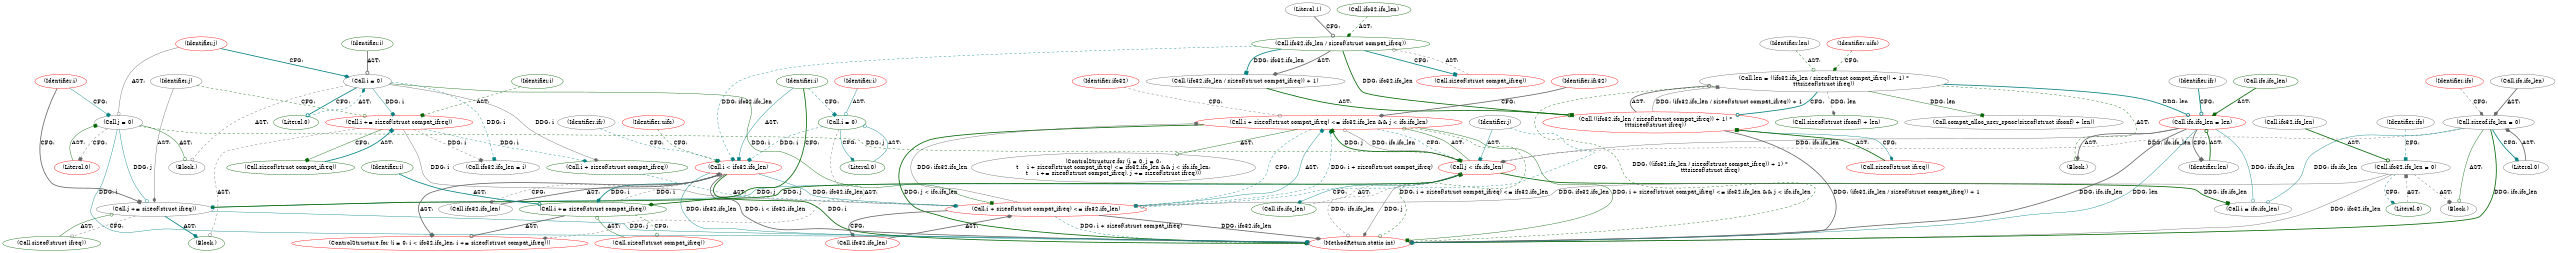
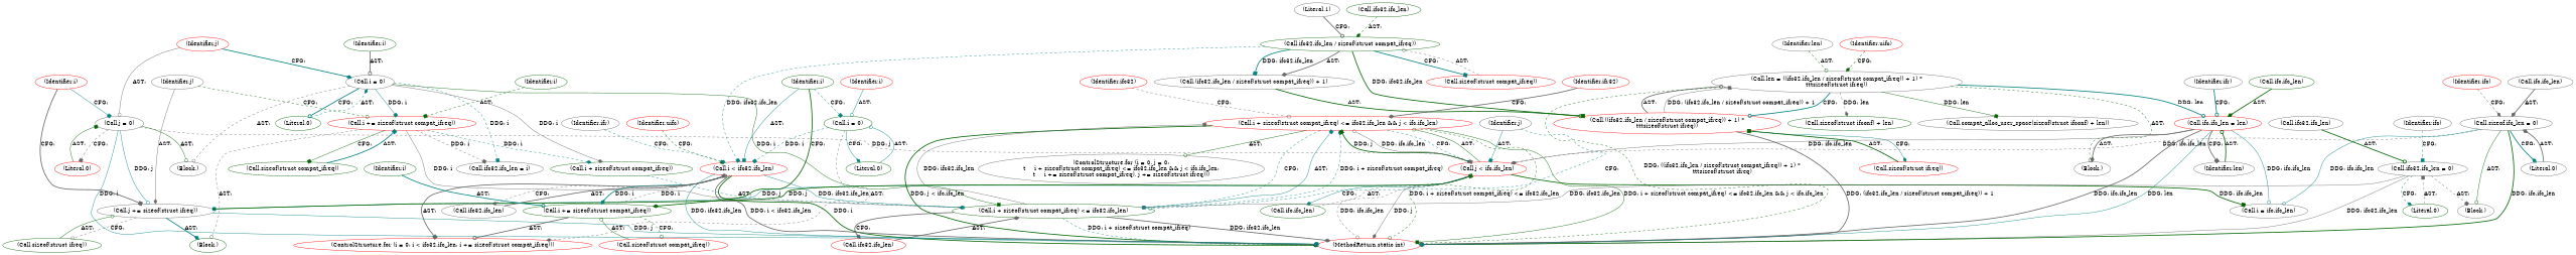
  digraph {
    node [color=gray40]
    edge [arrowhead=odot color=gray40 style=bold]
    n1 [color=red label="(Call,i + sizeof(struct compat_ifreq) <= ifc32.ifc_len && j < ifc.ifc_len)"]
-   n2 [color=red label="(Call,i + sizeof(struct compat_ifreq) <= ifc32.ifc_len)"]
+   n2 [color=darkgreen label="(Call,i + sizeof(struct compat_ifreq) <= ifc32.ifc_len)"]
    n3 [color=red label="(Call,j < ifc.ifc_len)"]
    n4 [color=red label="(MethodReturn,static int)"]
    n5 [label="(ControlStructure,for (i = 0, j = 0;\n\t     i + sizeof(struct compat_ifreq) <= ifc32.ifc_len && j < ifc.ifc_len;\n\t     i += sizeof(struct compat_ifreq), j += sizeof(struct ifreq)))"]
    n6 [color=red label="(Call,ifc32.ifc_len)"]
    n7 [label="(Call,j += sizeof(struct ifreq))"]
    n8 [color=darkgreen label="(Call,ifc.ifc_len)"]
    n9 [label="(Call,i = ifc.ifc_len)"]
    n10 [color=red label="(Call,i += sizeof(struct compat_ifreq))"]
    n11 [label="(Call,ifc32.ifc_len = i)"]
    n12 [color=darkgreen label="(Block,)"]
    n13 [color=darkgreen label="(Call,i + sizeof(struct compat_ifreq))"]
    n14 [color=darkgreen label="(Call,sizeof(struct compat_ifreq))"]
    n15 [label="(Call,i = 0)"]
    n16 [label="(Block,)"]
    n17 [color=darkgreen label="(Literal,0)"]
    n18 [color=red label="(Call,i < ifc32.ifc_len)"]
    n19 [color=darkgreen label="(Call,i += sizeof(struct compat_ifreq))"]
    n20 [label="(Call,ifc32.ifc_len)"]
    n21 [color=red label="(ControlStructure,for (i = 0; i < ifc32.ifc_len; i += sizeof(struct compat_ifreq)))"]
    n22 [color=red label="(Call,sizeof(struct compat_ifreq))"]
    n23 [color=darkgreen label="(Call,i = 0)"]
    n24 [color=darkgreen label="(Literal,0)"]
    n25 [color=darkgreen label="(Call,ifc32.ifc_len / sizeof(struct compat_ifreq))"]
    n26 [color=red label="(Call,((ifc32.ifc_len / sizeof(struct compat_ifreq)) + 1) *\n\t\t\tsizeof(struct ifreq))"]
    n27 [color=red label="(Call,sizeof(struct compat_ifreq))"]
    n28 [label="(Call,(ifc32.ifc_len / sizeof(struct compat_ifreq)) + 1)"]
    n29 [label="(Call,len = ((ifc32.ifc_len / sizeof(struct compat_ifreq)) + 1) *\n\t\t\tsizeof(struct ifreq))"]
    n30 [color=red label="(Call,sizeof(struct ifreq))"]
    n31 [label="(Call,ifc32.ifc_len = 0)"]
    n32 [label="(Block,)"]
    n33 [color=darkgreen label="(Literal,0)"]
    n34 [color=darkgreen label="(Call,sizeof(struct ifreq))"]
    n35 [label="(Call,j = 0)"]
    n36 [color=red label="(Literal,0)"]
    n37 [label="(Call,sizeof.ifc_len = 0)"]
    n38 [label="(Literal,0)"]
    n39 [color=red label="(Call,ifc.ifc_len = len)"]
    n40 [label="(Identifier,len)"]
    n41 [label="(Block,)"]
    n42 [label="(Call,compat_alloc_user_space(sizeof(struct ifconf) + len))"]
    n43 [color=darkgreen label="(Call,sizeof(struct ifconf) + len)"]
    n44 [color=red label="(Identifier,i)"]
    n45 [color=red label="(Identifier,j)"]
    n46 [label="(Literal,1)"]
    n47 [label="(Call,ifc.ifc_len)"]
    n48 [color=red label="(Identifier,uifc)"]
    n49 [color=darkgreen label="(Identifier,i)"]
    n50 [label="(Call,ifc32.ifc_len)"]
    n51 [color=darkgreen label="(Call,ifc.ifc_len)"]
    n52 [color=darkgreen label="(Call,ifc32.ifc_len)"]
    n53 [color=red label="(Identifier,ifc)"]
    n54 [label="(Identifier,j)"]
    n55 [label="(Identifier,j)"]
    n56 [label="(Identifier,ifc)"]
    n57 [label="(Identifier,ifr)"]
    n58 [color=red label="(Identifier,i)"]
    n59 [label="(Identifier,len)"]
    n60 [color=darkgreen label="(Identifier,i)"]
    n61 [color=red label="(Identifier,uifc)"]
    n62 [label="(Identifier,ifr)"]
    n63 [color=darkgreen label="(Identifier,i)"]
    n64 [color=red label="(Identifier,ifr32)"]
    n65 [color=darkgreen label="(Identifier,i)"]
    n66 [color=red label="(Identifier,ifc32)"]
    n1 -> n2 [arrowhead=box color=teal label="CFG: " style=dashed]
    n1 -> n3 [arrowhead=diamond color=teal label="CFG: " style=dashed]
    n1 -> n4 [color=darkgreen label="DDG: j < ifc.ifc_len"]
    n1 -> n4 [color=darkgreen label="DDG: i + sizeof(struct compat_ifreq) <= ifc32.ifc_len" style=dashed]
    n1 -> n4 [arrowhead=box color=darkgreen label="DDG: i + sizeof(struct compat_ifreq) <= ifc32.ifc_len && j < ifc.ifc_len" style=solid]
    n1 -> n5 [color=darkgreen label="AST: " style=solid]
    n2 -> n1 [arrowhead=box color=teal label="AST: " style=solid]
    n2 -> n1 [arrowhead=diamond color=teal label="DDG: i + sizeof(struct compat_ifreq)" style=dashed]
    n2 -> n1 [arrowhead=box label="DDG: ifc32.ifc_len" style=solid]
    n2 -> n4 [arrowhead=diamond label="DDG: ifc32.ifc_len"]
    n2 -> n4 [arrowhead=box color=teal label="DDG: i + sizeof(struct compat_ifreq)" style=dashed]
    n2 -> n6 [arrowhead=diamond label="CFG: "]
    n3 -> n1 [color=darkgreen label="AST: " style=solid]
    n3 -> n1 [arrowhead=box color=darkgreen label="DDG: j"]
    n3 -> n1 [label="DDG: ifc.ifc_len" style=solid]
    n3 -> n4 [arrowhead=diamond label="DDG: j" style=solid]
    n3 -> n4 [label="DDG: ifc.ifc_len" style=dashed]
    n3 -> n7 [arrowhead=box color=teal label="DDG: j" style=solid]
    n3 -> n8 [arrowhead=diamond color=teal label="CFG: " style=solid]
    n3 -> n9 [arrowhead=box color=darkgreen label="DDG: ifc.ifc_len"]
    n6 -> n2 [arrowhead=diamond label="AST: "]
    n7 -> n3 [arrowhead=box color=darkgreen label="DDG: j"]
    n7 -> n4 [arrowhead=box color=teal label="DDG: j" style=solid]
    n7 -> n12 [arrowhead=diamond color=teal label="AST: "]
    n7 -> n34 [label="CFG: " style=dashed]
    n8 -> n3 [label="AST: " style=dashed]
    n10 -> n2 [arrowhead=diamond label="DDG: i" style=solid]
    n10 -> n11 [arrowhead=box label="DDG: i" style=dashed]
    n10 -> n12 [label="AST: " style=dashed]
    n10 -> n13 [arrowhead=diamond color=teal label="DDG: i" style=dashed]
    n10 -> n14 [arrowhead=box color=darkgreen label="CFG: " style=solid]
    n13 -> n2 [color=teal label="AST: " style=dashed]
    n14 -> n10 [arrowhead=box color=teal label="AST: "]
    n15 -> n2 [arrowhead=box color=darkgreen label="DDG: i" style=solid]
    n15 -> n10 [arrowhead=box color=teal label="DDG: i" style=solid]
    n15 -> n11 [arrowhead=box color=teal label="DDG: i" style=dashed]
    n15 -> n13 [arrowhead=diamond label="DDG: i" style=solid]
    n15 -> n16 [label="AST: " style=dashed]
    n15 -> n17 [color=teal label="CFG: "]
    n17 -> n15 [arrowhead=diamond color=teal label="AST: " style=dashed]
    n18 -> n2 [arrowhead=diamond color=teal label="DDG: ifc32.ifc_len" style=solid]
    n18 -> n4 [arrowhead=diamond color=darkgreen label="DDG: i"]
    n18 -> n4 [arrowhead=box color=teal label="DDG: ifc32.ifc_len" style=solid]
    n18 -> n4 [label="DDG: i < ifc32.ifc_len"]
    n18 -> n19 [arrowhead=diamond color=teal label="DDG: i"]
    n18 -> n20 [arrowhead=diamond label="CFG: " style=dashed]
    n18 -> n21 [arrowhead=box label="AST: "]
    n19 -> n18 [arrowhead=box label="DDG: i" style=dashed]
    n19 -> n21 [label="AST: "]
    n19 -> n22 [color=darkgreen label="CFG: " style=dashed]
    n20 -> n18 [label="AST: "]
    n22 -> n19 [color=darkgreen label="AST: " style=solid]
    n23 -> n18 [arrowhead=box color=teal label="DDG: i" style=dashed]
    n23 -> n21 [arrowhead=diamond label="AST: " style=dashed]
    n23 -> n24 [arrowhead=diamond color=teal label="CFG: " style=solid]
    n24 -> n23 [color=teal label="AST: " style=solid]
    n25 -> n18 [arrowhead=box color=teal label="DDG: ifc32.ifc_len" style=dashed]
    n25 -> n26 [color=darkgreen label="DDG: ifc32.ifc_len"]
    n25 -> n27 [arrowhead=box color=teal label="CFG: "]
    n25 -> n28 [arrowhead=diamond label="AST: "]
    n25 -> n28 [arrowhead=box color=teal label="DDG: ifc32.ifc_len"]
    n26 -> n4 [label="DDG: (ifc32.ifc_len / sizeof(struct compat_ifreq)) + 1"]
    n26 -> n29 [label="AST: "]
    n26 -> n29 [arrowhead=box label="DDG: (ifc32.ifc_len / sizeof(struct compat_ifreq)) + 1" style=solid]
    n26 -> n30 [arrowhead=diamond color=teal label="CFG: " style=solid]
    n27 -> n25 [label="AST: " style=dashed]
    n28 -> n26 [arrowhead=box color=darkgreen label="AST: "]
    n29 -> n4 [color=darkgreen label="DDG: ((ifc32.ifc_len / sizeof(struct compat_ifreq)) + 1) *\n\t\t\tsizeof(struct ifreq)" style=dashed]
    n29 -> n26 [color=teal label="CFG: "]
    n29 -> n39 [color=teal label="DDG: len"]
    n29 -> n41 [color=darkgreen label="AST: " style=dashed]
    n29 -> n42 [arrowhead=box color=darkgreen label="DDG: len" style=solid]
    n29 -> n43 [arrowhead=diamond label="DDG: len" style=dashed]
    n30 -> n26 [arrowhead=box color=darkgreen label="AST: "]
    n31 -> n2 [label="DDG: ifc32.ifc_len" style=solid]
    n31 -> n4 [label="DDG: ifc32.ifc_len" style=solid]
    n31 -> n32 [arrowhead=box label="AST: " style=dashed]
    n31 -> n33 [arrowhead=diamond color=teal label="CFG: " style=dashed]
    n33 -> n31 [arrowhead=box label="AST: " style=dashed]
    n34 -> n7 [color=darkgreen label="AST: " style=solid]
-   n35 -> n3 [arrowhead=box color=darkgreen label="DDG: j" style=dashed]
+   n35 -> n3 [arrowhead=box label="DDG: j" style=dashed]
    n35 -> n4 [arrowhead=diamond color=teal label="DDG: i" style=solid]
    n35 -> n7 [color=teal label="DDG: j" style=solid]
    n35 -> n16 [color=darkgreen label="AST: " style=solid]
    n35 -> n36 [arrowhead=box label="CFG: " style=dashed]
    n36 -> n35 [arrowhead=box color=darkgreen label="AST: " style=solid]
    n37 -> n3 [arrowhead=diamond label="DDG: ifc.ifc_len" style=dashed]
    n37 -> n4 [color=darkgreen label="DDG: ifc.ifc_len"]
    n37 -> n9 [color=teal label="DDG: ifc.ifc_len" style=solid]
    n37 -> n32 [color=darkgreen label="AST: " style=solid]
    n37 -> n38 [arrowhead=diamond color=teal label="CFG: "]
    n38 -> n37 [arrowhead=diamond label="AST: "]
    n39 -> n3 [arrowhead=diamond label="DDG: ifc.ifc_len" style=solid]
    n39 -> n4 [arrowhead=box label="DDG: ifc.ifc_len"]
    n39 -> n4 [arrowhead=diamond color=teal label="DDG: len" style=solid]
    n39 -> n9 [color=teal label="DDG: ifc.ifc_len" style=solid]
    n39 -> n40 [arrowhead=box label="CFG: "]
    n39 -> n41 [arrowhead=diamond label="AST: "]
    n40 -> n39 [color=darkgreen label="AST: "]
    n44 -> n23 [color=teal label="AST: " style=solid]
    n45 -> n15 [arrowhead=diamond color=teal label="CFG: "]
    n45 -> n35 [label="AST: " style=solid]
    n46 -> n25 [label="CFG: "]
    n47 -> n37 [arrowhead=diamond label="AST: "]
    n48 -> n29 [arrowhead=diamond color=darkgreen label="CFG: " style=dashed]
    n49 -> n18 [arrowhead=box color=teal label="AST: " style=solid]
    n49 -> n19 [arrowhead=diamond color=darkgreen label="CFG: "]
    n49 -> n23 [arrowhead=box color=teal label="CFG: " style=dashed]
    n50 -> n31 [color=darkgreen label="AST: "]
    n51 -> n39 [arrowhead=diamond color=darkgreen label="AST: "]
    n52 -> n25 [arrowhead=diamond color=darkgreen label="AST: " style=dashed]
    n53 -> n37 [arrowhead=diamond label="CFG: " style=dashed]
    n54 -> n7 [arrowhead=diamond label="AST: " style=solid]
    n54 -> n10 [color=darkgreen label="CFG: " style=dashed]
    n55 -> n2 [color=teal label="CFG: " style=dashed]
    n55 -> n3 [arrowhead=box color=teal label="AST: " style=solid]
    n56 -> n31 [arrowhead=box color=teal label="CFG: " style=dashed]
    n57 -> n39 [color=teal label="CFG: "]
    n58 -> n7 [arrowhead=box label="CFG: "]
    n58 -> n35 [arrowhead=box color=teal label="CFG: " style=solid]
    n59 -> n29 [color=darkgreen label="AST: " style=dashed]
    n60 -> n10 [arrowhead=box color=darkgreen label="AST: " style=dashed]
    n61 -> n18 [arrowhead=box color=darkgreen label="CFG: " style=dashed]
    n62 -> n18 [arrowhead=diamond color=teal label="CFG: " style=dashed]
    n63 -> n19 [color=teal label="AST: "]
    n64 -> n1 [arrowhead=diamond label="CFG: "]
    n65 -> n15 [label="AST: "]
    n66 -> n1 [label="CFG: " style=dashed]
  }
